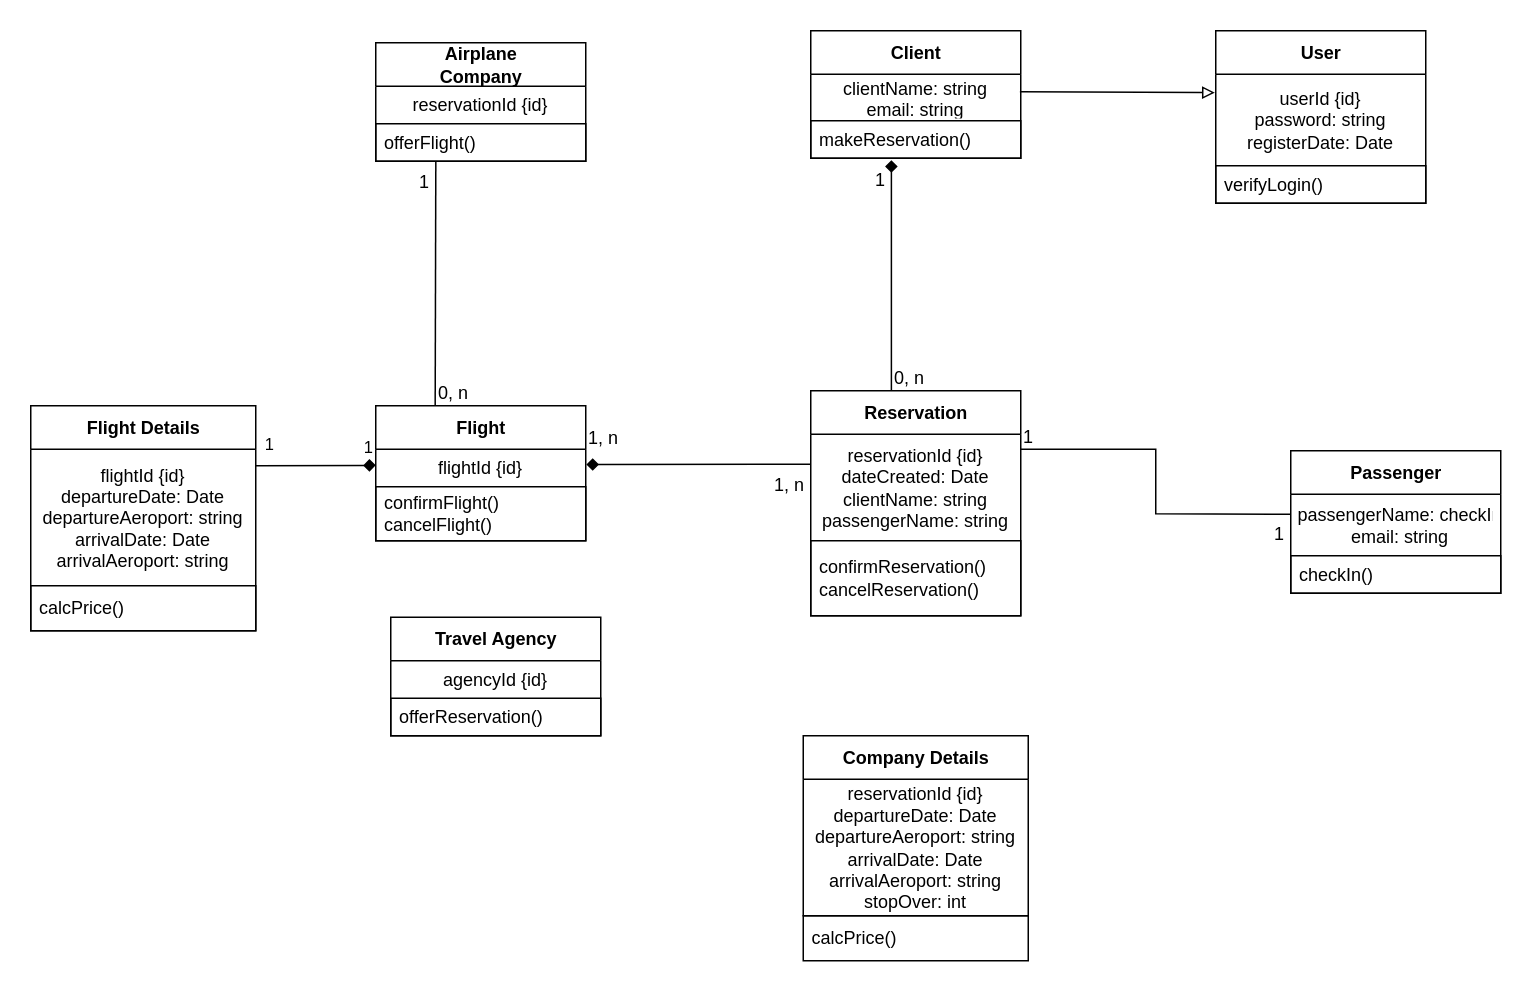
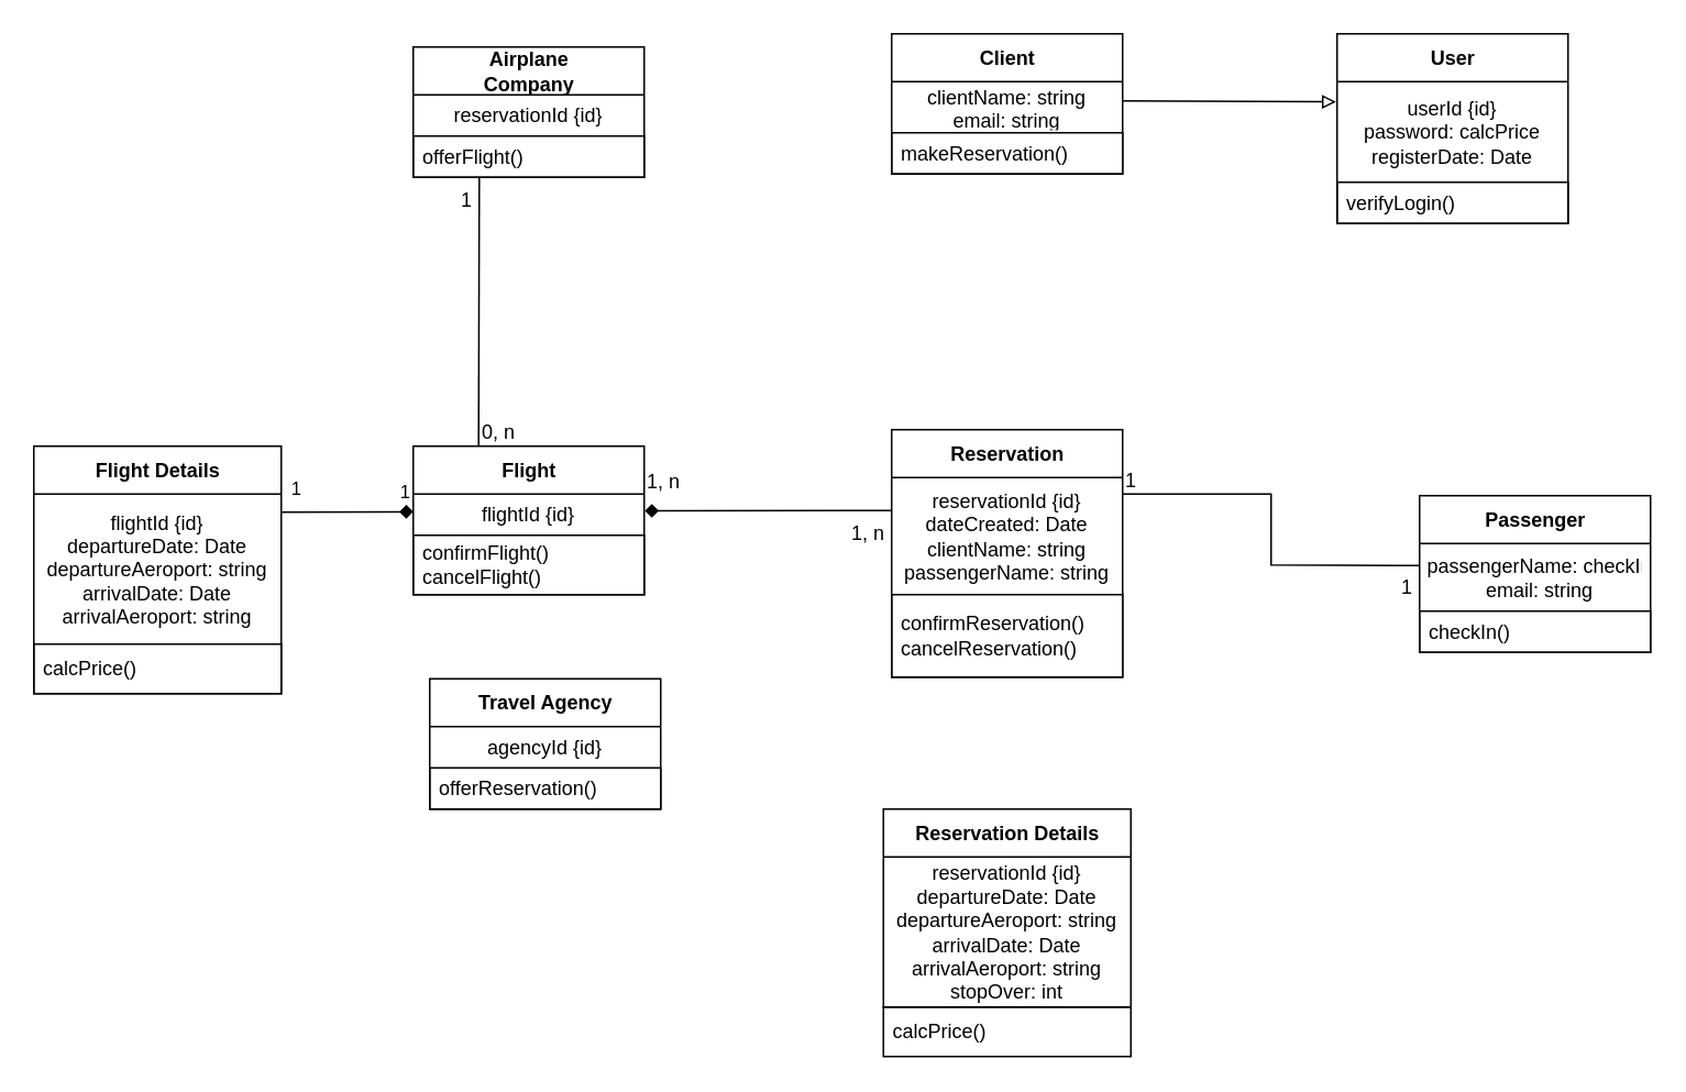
  <mxCell id="0" />
  <mxCell id="1" parent="0" />
  <mxCell id="2" value="Client" style="swimlane;fontStyle=1;align=center;verticalAlign=middle;childLayout=stackLayout;horizontal=1;startSize=29;horizontalStack=0;resizeParent=1;resizeParentMax=0;resizeLast=0;collapsible=0;marginBottom=0;html=1;" parent="1" vertex="1"><mxGeometry x="540" y="20" width="140" height="85" as="geometry" /></mxCell>
  <mxCell id="3" value="clientName: string&lt;br&gt;email: string" style="text;html=1;strokeColor=none;fillColor=none;align=center;verticalAlign=middle;spacingLeft=4;spacingRight=4;overflow=hidden;rotatable=0;points=[[0,0.5],[1,0.5]];portConstraint=eastwest;" parent="2" vertex="1"><mxGeometry y="29" width="140" height="31" as="geometry" /></mxCell>
  <mxCell id="4" value="makeReservation()" style="text;html=1;strokeColor=default;fillColor=none;align=left;verticalAlign=middle;spacingLeft=4;spacingRight=4;overflow=hidden;rotatable=0;points=[[0,0.5],[1,0.5]];portConstraint=eastwest;" parent="2" vertex="1"><mxGeometry y="60" width="140" height="25" as="geometry" /></mxCell>
  <mxCell id="5" value="Flight" style="swimlane;fontStyle=1;align=center;verticalAlign=middle;childLayout=stackLayout;horizontal=1;startSize=29;horizontalStack=0;resizeParent=1;resizeParentMax=0;resizeLast=0;collapsible=0;marginBottom=0;html=1;" parent="1" vertex="1"><mxGeometry x="250" y="270" width="140" height="90" as="geometry" /></mxCell>
  <mxCell id="6" value="flightId {id}" style="text;html=1;strokeColor=none;fillColor=none;align=center;verticalAlign=middle;spacingLeft=4;spacingRight=4;overflow=hidden;rotatable=0;points=[[0,0.5],[1,0.5]];portConstraint=eastwest;" parent="5" vertex="1"><mxGeometry y="29" width="140" height="25" as="geometry" /></mxCell>
  <mxCell id="7" value="confirmFlight()&lt;br&gt;cancelFlight()" style="text;html=1;strokeColor=default;fillColor=none;align=left;verticalAlign=middle;spacingLeft=4;spacingRight=4;overflow=hidden;rotatable=0;points=[[0,0.5],[1,0.5]];portConstraint=eastwest;" parent="5" vertex="1"><mxGeometry y="54" width="140" height="36" as="geometry" /></mxCell>
  <mxCell id="8" value="Airplane&lt;br&gt;Company" style="swimlane;fontStyle=1;align=center;verticalAlign=middle;childLayout=stackLayout;horizontal=1;startSize=29;horizontalStack=0;resizeParent=1;resizeParentMax=0;resizeLast=0;collapsible=0;marginBottom=0;html=1;" parent="1" vertex="1"><mxGeometry x="250" y="28" width="140" height="79" as="geometry" /></mxCell>
  <mxCell id="9" value="reservationId {id}" style="text;html=1;strokeColor=none;fillColor=none;align=center;verticalAlign=middle;spacingLeft=4;spacingRight=4;overflow=hidden;rotatable=0;points=[[0,0.5],[1,0.5]];portConstraint=eastwest;" parent="8" vertex="1"><mxGeometry y="29" width="140" height="25" as="geometry" /></mxCell>
  <mxCell id="10" value="offerFlight()" style="text;html=1;strokeColor=default;fillColor=none;align=left;verticalAlign=middle;spacingLeft=4;spacingRight=4;overflow=hidden;rotatable=0;points=[[0,0.5],[1,0.5]];portConstraint=eastwest;" parent="8" vertex="1"><mxGeometry y="54" width="140" height="25" as="geometry" /></mxCell>
  <mxCell id="11" value="Reservation" style="swimlane;fontStyle=1;align=center;verticalAlign=middle;childLayout=stackLayout;horizontal=1;startSize=29;horizontalStack=0;resizeParent=1;resizeParentMax=0;resizeLast=0;collapsible=0;marginBottom=0;html=1;" parent="1" vertex="1"><mxGeometry x="540" y="260" width="140" height="150" as="geometry" /></mxCell>
  <mxCell id="12" value="reservationId {id}&lt;br&gt;dateCreated: Date&lt;br&gt;clientName: string&lt;br&gt;passengerName: string" style="text;html=1;strokeColor=none;fillColor=none;align=center;verticalAlign=middle;spacingLeft=4;spacingRight=4;overflow=hidden;rotatable=0;points=[[0,0.5],[1,0.5]];portConstraint=eastwest;" parent="11" vertex="1"><mxGeometry y="29" width="140" height="71" as="geometry" /></mxCell>
  <mxCell id="13" value="confirmReservation()&lt;br&gt;cancelReservation()" style="text;html=1;strokeColor=default;fillColor=none;align=left;verticalAlign=middle;spacingLeft=4;spacingRight=4;overflow=hidden;rotatable=0;points=[[0,0.5],[1,0.5]];portConstraint=eastwest;" parent="11" vertex="1"><mxGeometry y="100" width="140" height="50" as="geometry" /></mxCell>
- <mxCell id="14" value="" style="endArrow=diamond;html=1;rounded=0;align=center;verticalAlign=top;endFill=1;labelBackgroundColor=none;entryX=0.384;entryY=1.051;entryDx=0;entryDy=0;entryPerimeter=0;exitX=0.384;exitY=0;exitDx=0;exitDy=0;exitPerimeter=0;" parent="1" source="11" target="4" edge="1"><mxGeometry x="0.127" y="-26" relative="1" as="geometry"><mxPoint x="540" y="220" as="sourcePoint" /><mxPoint x="740" y="220" as="targetPoint" /><mxPoint as="offset" /></mxGeometry></mxCell>
- <mxCell id="15" value="0, n" style="resizable=0;html=1;align=left;verticalAlign=bottom;labelBackgroundColor=none;" parent="14" connectable="0" vertex="1"><mxGeometry x="-1" relative="1" as="geometry" /></mxCell>
- <mxCell id="16" value="1" style="resizable=0;html=1;align=right;verticalAlign=top;labelBackgroundColor=none;" parent="14" connectable="0" vertex="1"><mxGeometry x="1" relative="1" as="geometry"><mxPoint x="-4" as="offset" /></mxGeometry></mxCell>
  <mxCell id="17" value="Passenger" style="swimlane;fontStyle=1;align=center;verticalAlign=middle;childLayout=stackLayout;horizontal=1;startSize=29;horizontalStack=0;resizeParent=1;resizeParentMax=0;resizeLast=0;collapsible=0;marginBottom=0;html=1;" parent="1" vertex="1"><mxGeometry x="860" y="300" width="140" height="95" as="geometry" /></mxCell>
  <mxCell id="18" value="passengerName: checkIn&lt;br&gt;email: string" style="text;html=1;strokeColor=none;fillColor=none;align=center;verticalAlign=middle;spacingLeft=4;spacingRight=4;overflow=hidden;rotatable=0;points=[[0,0.5],[1,0.5]];portConstraint=eastwest;" parent="17" vertex="1"><mxGeometry y="29" width="140" height="41" as="geometry" /></mxCell>
  <mxCell id="19" value="checkIn()" style="text;html=1;strokeColor=default;fillColor=none;align=left;verticalAlign=middle;spacingLeft=4;spacingRight=4;overflow=hidden;rotatable=0;points=[[0,0.5],[1,0.5]];portConstraint=eastwest;" parent="17" vertex="1"><mxGeometry y="70" width="140" height="25" as="geometry" /></mxCell>
  <mxCell id="20" value="Travel Agency" style="swimlane;fontStyle=1;align=center;verticalAlign=middle;childLayout=stackLayout;horizontal=1;startSize=29;horizontalStack=0;resizeParent=1;resizeParentMax=0;resizeLast=0;collapsible=0;marginBottom=0;html=1;" vertex="1" parent="1"><mxGeometry x="260" y="411" width="140" height="79" as="geometry" /></mxCell>
  <mxCell id="21" value="agencyId {id}" style="text;html=1;strokeColor=none;fillColor=none;align=center;verticalAlign=middle;spacingLeft=4;spacingRight=4;overflow=hidden;rotatable=0;points=[[0,0.5],[1,0.5]];portConstraint=eastwest;" vertex="1" parent="20"><mxGeometry y="29" width="140" height="25" as="geometry" /></mxCell>
  <mxCell id="22" value="offerReservation()" style="text;html=1;strokeColor=default;fillColor=none;align=left;verticalAlign=middle;spacingLeft=4;spacingRight=4;overflow=hidden;rotatable=0;points=[[0,0.5],[1,0.5]];portConstraint=eastwest;" vertex="1" parent="20"><mxGeometry y="54" width="140" height="25" as="geometry" /></mxCell>
  <mxCell id="23" value="" style="endArrow=none;html=1;rounded=0;align=center;verticalAlign=top;endFill=0;labelBackgroundColor=none;entryX=-0.001;entryY=0.327;entryDx=0;entryDy=0;entryPerimeter=0;" edge="1" parent="1" target="18"><mxGeometry x="0.183" relative="1" as="geometry"><mxPoint x="680" y="299" as="sourcePoint" /><mxPoint x="760" y="259.635" as="targetPoint" /><mxPoint as="offset" /><Array as="points"><mxPoint x="770" y="299" /><mxPoint x="770" y="342" /></Array></mxGeometry></mxCell>
  <mxCell id="24" value="1" style="resizable=0;html=1;align=left;verticalAlign=bottom;labelBackgroundColor=none;" connectable="0" vertex="1" parent="23"><mxGeometry x="-1" relative="1" as="geometry" /></mxCell>
  <mxCell id="25" value="1" style="resizable=0;html=1;align=right;verticalAlign=top;labelBackgroundColor=none;" connectable="0" vertex="1" parent="23"><mxGeometry x="1" relative="1" as="geometry"><mxPoint x="-4" as="offset" /></mxGeometry></mxCell>
  <mxCell id="26" value="" style="endArrow=none;html=1;rounded=0;align=center;verticalAlign=top;endFill=1;labelBackgroundColor=none;entryX=0.286;entryY=1.008;entryDx=0;entryDy=0;entryPerimeter=0;exitX=0.283;exitY=0;exitDx=0;exitDy=0;exitPerimeter=0;startArrow=none;startFill=0;" edge="1" parent="1" source="5" target="10"><mxGeometry x="0.127" y="-26" relative="1" as="geometry"><mxPoint x="220" y="229.72" as="sourcePoint" /><mxPoint x="220" y="69.995" as="targetPoint" /><mxPoint as="offset" /></mxGeometry></mxCell>
  <mxCell id="27" value="0, n" style="resizable=0;html=1;align=left;verticalAlign=bottom;labelBackgroundColor=none;" connectable="0" vertex="1" parent="26"><mxGeometry x="-1" relative="1" as="geometry" /></mxCell>
  <mxCell id="28" value="1" style="resizable=0;html=1;align=right;verticalAlign=top;labelBackgroundColor=none;" connectable="0" vertex="1" parent="26"><mxGeometry x="1" relative="1" as="geometry"><mxPoint x="-4" as="offset" /></mxGeometry></mxCell>
  <mxCell id="29" value="" style="endArrow=none;html=1;rounded=0;align=center;verticalAlign=top;endFill=0;labelBackgroundColor=none;exitX=1.003;exitY=0.408;exitDx=0;exitDy=0;exitPerimeter=0;startArrow=diamond;startFill=1;" edge="1" parent="1" source="6"><mxGeometry x="-0.068" y="5" relative="1" as="geometry"><mxPoint x="440" y="349" as="sourcePoint" /><mxPoint x="540" y="309" as="targetPoint" /><mxPoint as="offset" /></mxGeometry></mxCell>
  <mxCell id="30" value="1, n" style="resizable=0;html=1;align=left;verticalAlign=bottom;labelBackgroundColor=none;" connectable="0" vertex="1" parent="29"><mxGeometry x="-1" relative="1" as="geometry"><mxPoint y="-9" as="offset" /></mxGeometry></mxCell>
  <mxCell id="31" value="1, n" style="resizable=0;html=1;align=right;verticalAlign=top;labelBackgroundColor=none;" connectable="0" vertex="1" parent="29"><mxGeometry x="1" relative="1" as="geometry"><mxPoint x="-4" as="offset" /></mxGeometry></mxCell>
  <mxCell id="32" value="User" style="swimlane;fontStyle=1;align=center;verticalAlign=middle;childLayout=stackLayout;horizontal=1;startSize=29;horizontalStack=0;resizeParent=1;resizeParentMax=0;resizeLast=0;collapsible=0;marginBottom=0;html=1;" vertex="1" parent="1"><mxGeometry x="810" y="20" width="140" height="115" as="geometry" /></mxCell>
- <mxCell id="33" value="userId {id}&lt;br&gt;password: string&lt;br&gt;registerDate: Date" style="text;html=1;strokeColor=none;fillColor=none;align=center;verticalAlign=middle;spacingLeft=4;spacingRight=4;overflow=hidden;rotatable=0;points=[[0,0.5],[1,0.5]];portConstraint=eastwest;" vertex="1" parent="32"><mxGeometry y="29" width="140" height="61" as="geometry" /></mxCell>
+ <mxCell id="33" value="userId {id}&lt;br&gt;password: calcPrice&lt;br&gt;registerDate: Date" style="text;html=1;strokeColor=none;fillColor=none;align=center;verticalAlign=middle;spacingLeft=4;spacingRight=4;overflow=hidden;rotatable=0;points=[[0,0.5],[1,0.5]];portConstraint=eastwest;" vertex="1" parent="32"><mxGeometry y="29" width="140" height="61" as="geometry" /></mxCell>
  <mxCell id="34" value="verifyLogin()" style="text;html=1;strokeColor=default;fillColor=none;align=left;verticalAlign=middle;spacingLeft=4;spacingRight=4;overflow=hidden;rotatable=0;points=[[0,0.5],[1,0.5]];portConstraint=eastwest;" vertex="1" parent="32"><mxGeometry y="90" width="140" height="25" as="geometry" /></mxCell>
  <mxCell id="35" value="" style="endArrow=block;html=1;rounded=0;align=center;verticalAlign=top;endFill=0;labelBackgroundColor=none;entryX=-0.004;entryY=0.201;entryDx=0;entryDy=0;exitX=0.996;exitY=0.378;exitDx=0;exitDy=0;startArrow=none;startFill=0;entryPerimeter=0;exitPerimeter=0;" edge="1" parent="1" source="3" target="33"><mxGeometry x="0.127" y="-26" relative="1" as="geometry"><mxPoint x="800.18" y="331" as="sourcePoint" /><mxPoint x="800" y="129.995" as="targetPoint" /><mxPoint as="offset" /></mxGeometry></mxCell>
  <mxCell id="36" value="" style="resizable=0;html=1;align=left;verticalAlign=bottom;labelBackgroundColor=none;" connectable="0" vertex="1" parent="35"><mxGeometry x="-1" relative="1" as="geometry" /></mxCell>
  <mxCell id="37" value="" style="resizable=0;html=1;align=right;verticalAlign=top;labelBackgroundColor=none;" connectable="0" vertex="1" parent="35"><mxGeometry x="1" relative="1" as="geometry"><mxPoint x="-4" as="offset" /></mxGeometry></mxCell>
- <mxCell id="38" value="Company Details" style="swimlane;fontStyle=1;align=center;verticalAlign=middle;childLayout=stackLayout;horizontal=1;startSize=29;horizontalStack=0;resizeParent=1;resizeParentMax=0;resizeLast=0;collapsible=0;marginBottom=0;html=1;" vertex="1" parent="1"><mxGeometry x="535" y="490" width="150" height="120" as="geometry" /></mxCell>
+ <mxCell id="38" value="Reservation Details" style="swimlane;fontStyle=1;align=center;verticalAlign=middle;childLayout=stackLayout;horizontal=1;startSize=29;horizontalStack=0;resizeParent=1;resizeParentMax=0;resizeLast=0;collapsible=0;marginBottom=0;html=1;" vertex="1" parent="1"><mxGeometry x="535" y="490" width="150" height="120" as="geometry" /></mxCell>
  <mxCell id="39" value="reservationId {id}&lt;br&gt;departureDate: Date&lt;br&gt;departureAeroport: string&lt;br&gt;arrivalDate: Date&lt;br&gt;arrivalAeroport: string&lt;br&gt;stopOver: int" style="text;html=1;strokeColor=none;fillColor=none;align=center;verticalAlign=middle;spacingLeft=4;spacingRight=4;overflow=hidden;rotatable=0;points=[[0,0.5],[1,0.5]];portConstraint=eastwest;" vertex="1" parent="38"><mxGeometry y="29" width="150" height="91" as="geometry" /></mxCell>
  <mxCell id="40" value="Flight Details" style="swimlane;fontStyle=1;align=center;verticalAlign=middle;childLayout=stackLayout;horizontal=1;startSize=29;horizontalStack=0;resizeParent=1;resizeParentMax=0;resizeLast=0;collapsible=0;marginBottom=0;html=1;" vertex="1" parent="1"><mxGeometry x="20" y="270" width="150" height="150" as="geometry" /></mxCell>
  <mxCell id="41" value="flightId {id}&lt;br&gt;departureDate: Date&lt;br&gt;departureAeroport: string&lt;br&gt;arrivalDate: Date&lt;br&gt;arrivalAeroport: string" style="text;html=1;strokeColor=none;fillColor=none;align=center;verticalAlign=middle;spacingLeft=4;spacingRight=4;overflow=hidden;rotatable=0;points=[[0,0.5],[1,0.5]];portConstraint=eastwest;" vertex="1" parent="40"><mxGeometry y="29" width="150" height="91" as="geometry" /></mxCell>
  <mxCell id="42" value="calcPrice()" style="text;html=1;strokeColor=default;fillColor=none;align=left;verticalAlign=middle;spacingLeft=4;spacingRight=4;overflow=hidden;rotatable=0;points=[[0,0.5],[1,0.5]];portConstraint=eastwest;" vertex="1" parent="40"><mxGeometry y="120" width="150" height="30" as="geometry" /></mxCell>
  <mxCell id="43" value="" style="edgeStyle=none;html=1;startArrow=none;startFill=0;endArrow=diamond;endFill=1;entryX=0;entryY=0.429;entryDx=0;entryDy=0;exitX=1;exitY=0.121;exitDx=0;exitDy=0;exitPerimeter=0;entryPerimeter=0;" edge="1" parent="1" source="41" target="6"><mxGeometry relative="1" as="geometry" /></mxCell>
  <mxCell id="44" value="1" style="edgeLabel;html=1;align=center;verticalAlign=middle;resizable=0;points=[];labelBackgroundColor=none;" vertex="1" connectable="0" parent="43"><mxGeometry x="-0.866" y="1" relative="1" as="geometry"><mxPoint x="4" y="-13" as="offset" /></mxGeometry></mxCell>
  <mxCell id="45" value="1" style="edgeLabel;html=1;align=center;verticalAlign=middle;resizable=0;points=[];labelBackgroundColor=none;" vertex="1" connectable="0" parent="43"><mxGeometry x="0.851" y="-1" relative="1" as="geometry"><mxPoint y="-13" as="offset" /></mxGeometry></mxCell>
  <mxCell id="46" value="calcPrice()" style="text;html=1;strokeColor=default;fillColor=none;align=left;verticalAlign=middle;spacingLeft=4;spacingRight=4;overflow=hidden;rotatable=0;points=[[0,0.5],[1,0.5]];portConstraint=eastwest;" vertex="1" parent="1"><mxGeometry x="535" y="610" width="150" height="30" as="geometry" /></mxCell>
